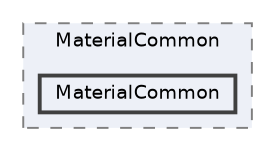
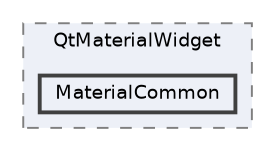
  digraph {
    compound=true
    n1 [color=grey25 fillcolor="#edf0f7" fontname=Helvetica fontsize=10 height=0.2 label=MaterialCommon shape=box style="filled,bold" width=0.4]
    subgraph cluster_1 {
      bgcolor="#edf0f7"
      fontname=Helvetica
      fontsize=10
-     label=MaterialCommon
+     label=QtMaterialWidget
      pencolor=grey50
      style="filled,dashed"
      n1
    }
  }
